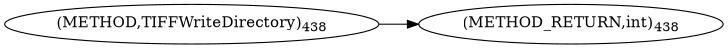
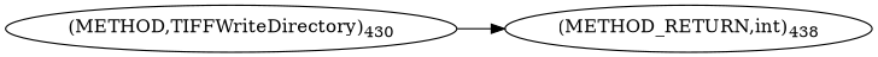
  digraph {
    rankdir=LR
-   n1 [label=<(METHOD,TIFFWriteDirectory)<SUB>438</SUB>>]
+   n1 [label=<(METHOD,TIFFWriteDirectory)<SUB>430</SUB>>]
    n2 [label=<(METHOD_RETURN,int)<SUB>438</SUB>>]
    n1 -> n2
  }
